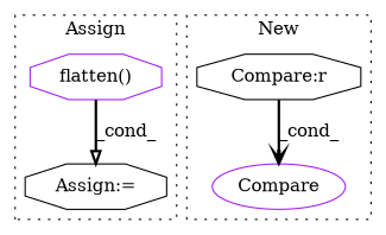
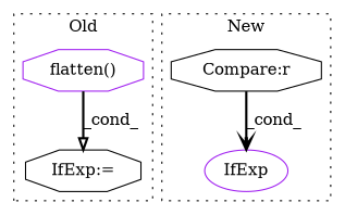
  digraph {
    node [color=purple shape=octagon]
    edge [style=bold]
    n1 [a=75 l=11 label="flatten()" s=2302]
-   n2 [a=68 color=black l=3 label="Assign:=" s=2330]
-   n3 [a=51 l="4,6" label=Compare s="2316,2346" shape=ellipse]
+   n2 [a=68 color=black l=3 label="IfExp:=" s=2330]
+   n3 [a=51 l="4,6" label=IfExp s="2316,2346" shape=ellipse]
    n4 [a=40 color=black l=26 label="Compare:r" s=2320]
    subgraph cluster_1 {
-     label=Assign
+     label=Old
      style=dotted
      n1
      n2
    }
    subgraph cluster_2 {
      label=New
      style=dotted
      n3
      n4
    }
    n1 -> n2 [arrowhead=onormal label=_cond_]
    n4 -> n3 [arrowhead=vee label=_cond_]
  }
